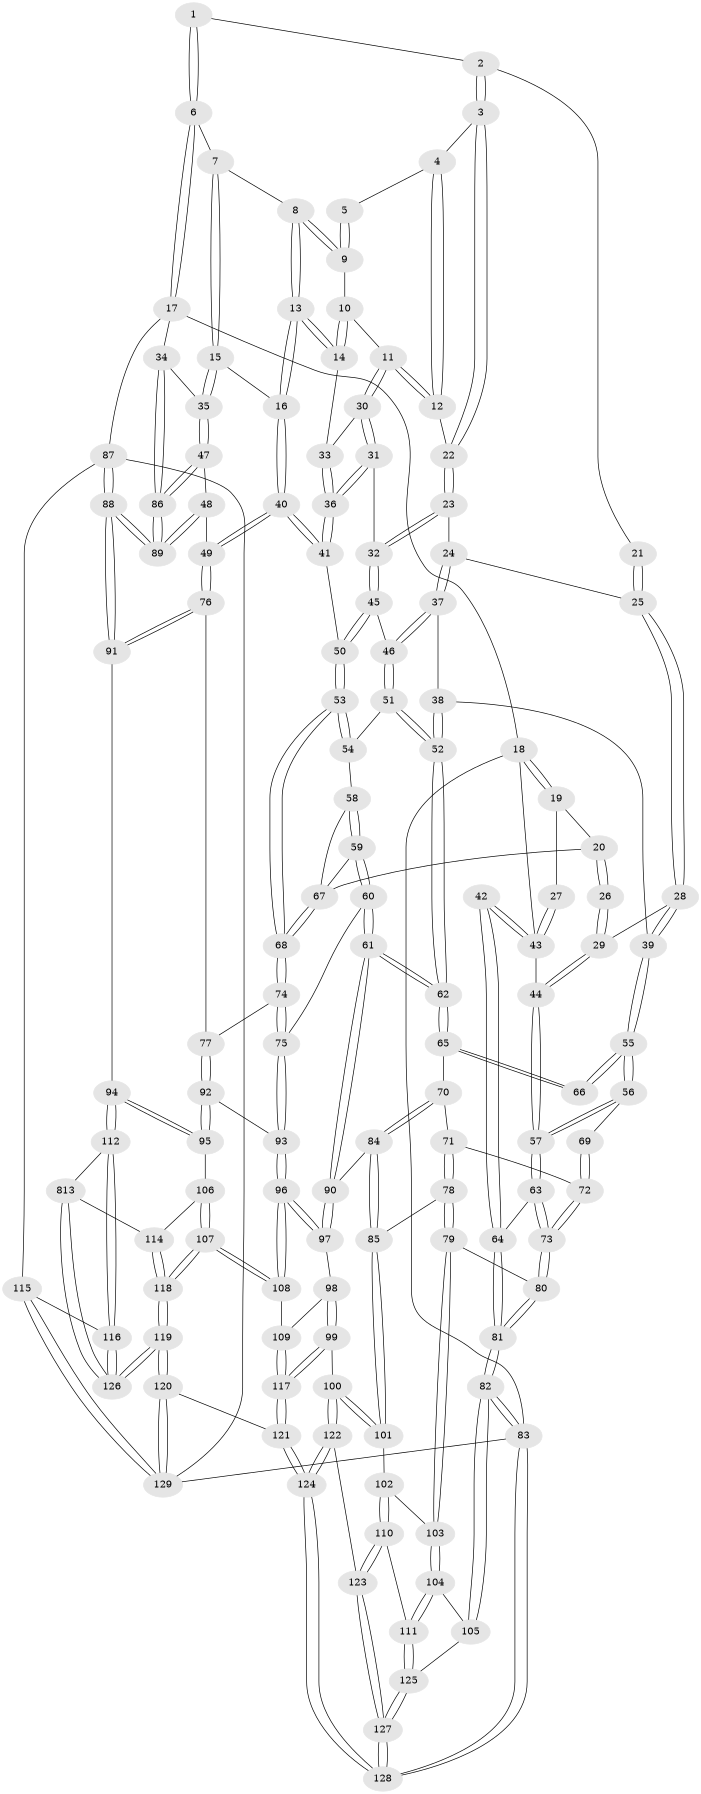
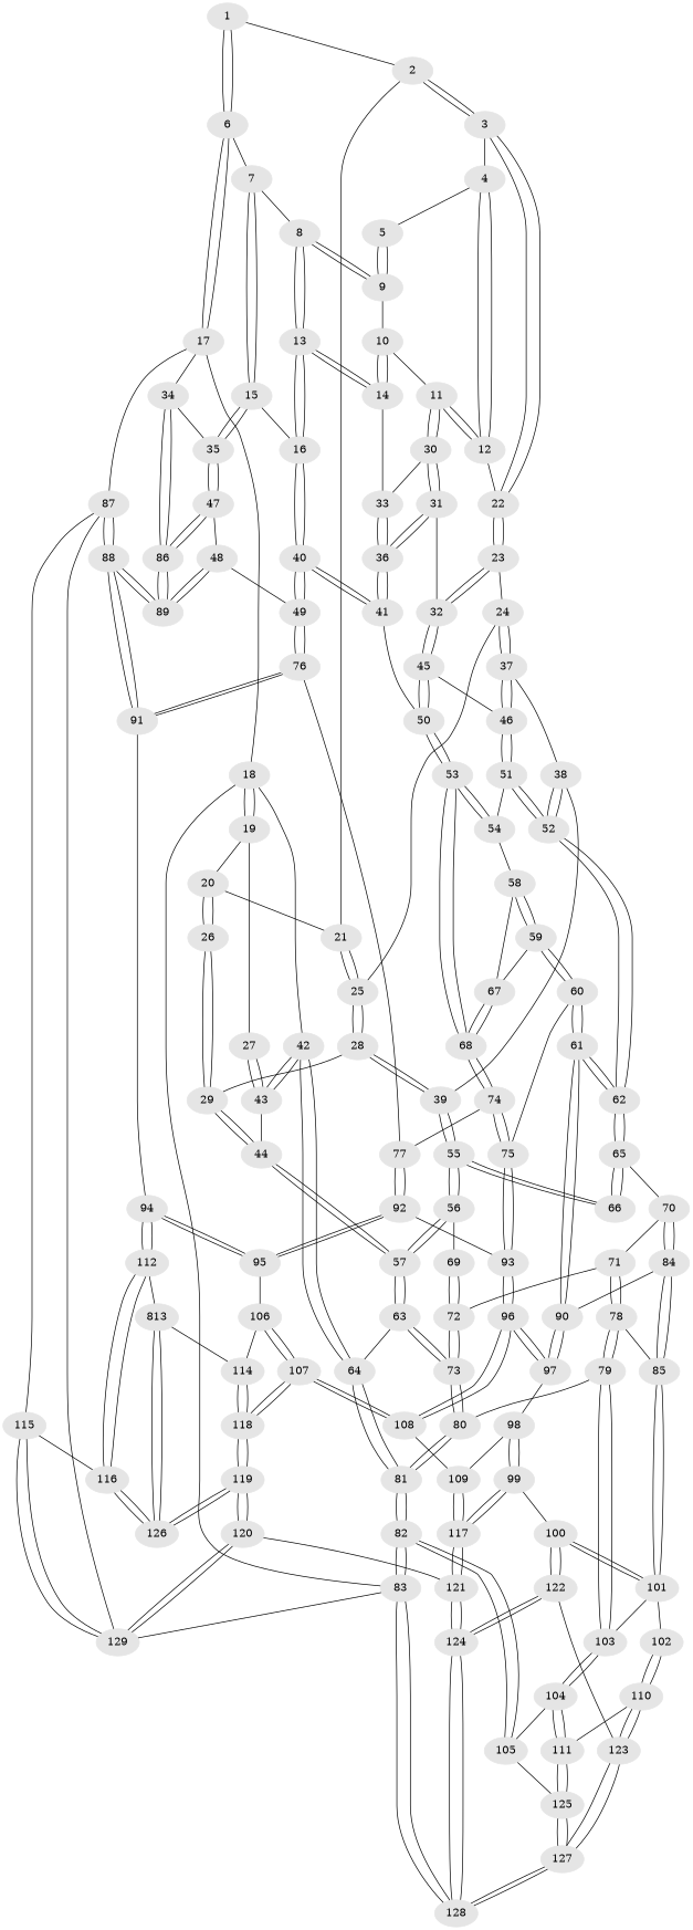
  graph {
    node [color=gray90 style=filled]
    1
    2
    6
    3
    21
    7
    17
    4
    22
    25
    5
    12
    23
    9
    10
    8
    15
    18
    34
    87
    13
    16
    35
    14
    11
    30
    33
    31
    40
    36
    47
    41
    49
    19
    42
    83
    86
    129
    88
    115
    20
    27
    43
    64
    128
    26
    29
    28
    24
    32
    37
    45
    38
    46
    39
    44
    55
    57
    50
    89
    48
    52
    51
    62
    56
    66
    76
    53
    81
    63
    54
    77
    91
    68
    58
    65
    74
    59
    67
    69
    72
    73
    60
    61
    75
    90
    93
    97
    70
    80
    82
    71
    84
    78
    85
    79
    92
    96
    94
    95
    103
    101
    104
    105
    125
    102
    116
    98
    112
    106
    108
    n112 [label=813]
    107
    114
    109
    99
    100
    117
    122
    121
    123
    124
    110
    111
    127
    118
    119
    126
    120
    1 -- 2
    1 -- 6
    1 -- 6
    2 -- 3
    2 -- 3
    2 -- 21
    6 -- 7
    6 -- 17
    6 -- 17
    3 -- 4
    3 -- 22
    3 -- 22
    21 -- 25
    21 -- 25
    7 -- 8
    7 -- 15
    7 -- 15
    17 -- 18
    17 -- 34
    17 -- 87
    4 -- 5
    4 -- 12
    4 -- 12
    22 -- 23
    22 -- 23
    25 -- 28
    25 -- 28
    5 -- 9
    5 -- 9
    12 -- 22
    23 -- 24
    23 -- 32
    23 -- 32
    9 -- 10
    10 -- 14
    10 -- 14
    10 -- 11
    8 -- 9
    8 -- 9
    8 -- 13
    8 -- 13
    15 -- 16
    15 -- 35
    15 -- 35
    18 -- 19
    18 -- 19
-   18 -- 43
+   18 -- 42
    18 -- 83
    34 -- 35
    34 -- 86
    34 -- 86
    87 -- 129
    87 -- 88
    87 -- 88
    87 -- 115
    13 -- 16
    13 -- 16
    13 -- 14
    13 -- 14
    16 -- 40
    16 -- 40
    35 -- 47
    35 -- 47
    14 -- 33
    11 -- 12
    11 -- 12
    11 -- 30
    11 -- 30
    30 -- 33
    30 -- 31
    30 -- 31
    33 -- 36
    33 -- 36
    31 -- 36
    31 -- 36
    31 -- 32
    40 -- 41
    40 -- 41
    40 -- 49
    40 -- 49
    36 -- 41
    36 -- 41
    47 -- 86
    47 -- 86
    47 -- 48
    41 -- 50
    49 -- 76
    49 -- 76
    19 -- 20
    19 -- 27
    42 -- 43
    42 -- 43
    42 -- 64
    42 -- 64
    83 -- 129
    83 -- 128
    83 -- 128
    86 -- 89
    86 -- 89
    88 -- 89
    88 -- 89
    88 -- 91
    88 -- 91
    115 -- 129
    115 -- 129
    115 -- 116
-   20 -- 67
+   20 -- 21
    20 -- 26
    20 -- 26
    27 -- 43
    27 -- 43
    43 -- 44
    64 -- 81
    64 -- 81
    26 -- 29
    26 -- 29
    29 -- 44
    29 -- 44
    28 -- 29
    28 -- 39
    28 -- 39
    24 -- 25
    24 -- 37
    24 -- 37
    32 -- 45
    32 -- 45
    37 -- 38
    37 -- 46
    37 -- 46
    45 -- 46
    45 -- 50
    45 -- 50
    38 -- 39
    38 -- 52
    38 -- 52
    46 -- 51
    46 -- 51
    39 -- 55
    39 -- 55
    44 -- 57
    44 -- 57
    55 -- 56
    55 -- 56
    55 -- 66
    55 -- 66
    57 -- 63
    57 -- 63
    50 -- 53
    50 -- 53
    48 -- 49
    48 -- 89
    48 -- 89
    52 -- 62
    52 -- 62
    51 -- 52
    51 -- 52
    51 -- 54
    62 -- 65
    62 -- 65
    56 -- 57
    56 -- 57
    56 -- 69
    76 -- 77
    76 -- 91
    76 -- 91
    53 -- 54
    53 -- 54
    53 -- 68
    53 -- 68
    81 -- 82
    81 -- 82
    63 -- 64
    63 -- 73
    63 -- 73
    54 -- 58
    77 -- 92
    77 -- 92
    91 -- 94
    68 -- 74
    68 -- 74
    58 -- 59
    58 -- 59
    58 -- 67
    65 -- 66
    65 -- 66
    65 -- 70
    74 -- 77
    74 -- 75
    74 -- 75
    59 -- 67
    59 -- 60
    59 -- 60
    67 -- 68
    67 -- 68
    69 -- 72
    69 -- 72
    72 -- 73
    72 -- 73
    73 -- 80
    73 -- 80
    60 -- 61
    60 -- 61
    60 -- 75
    61 -- 62
    61 -- 62
    61 -- 90
    61 -- 90
    75 -- 93
    75 -- 93
    90 -- 97
    90 -- 97
    93 -- 96
    93 -- 96
    97 -- 98
    70 -- 71
    70 -- 84
    70 -- 84
    80 -- 81
    80 -- 81
    82 -- 83
    82 -- 83
    82 -- 105
    82 -- 105
    71 -- 72
    71 -- 78
    71 -- 78
    84 -- 90
    84 -- 85
    84 -- 85
    78 -- 85
    78 -- 79
    78 -- 79
    85 -- 101
    85 -- 101
    79 -- 80
    79 -- 103
    79 -- 103
    92 -- 93
    92 -- 95
    92 -- 95
    96 -- 97
    96 -- 97
    96 -- 108
    96 -- 108
    94 -- 95
    94 -- 95
    94 -- 112
    94 -- 112
    95 -- 106
    103 -- 104
    103 -- 104
    101 -- 102
    104 -- 105
    104 -- 111
    104 -- 111
    105 -- 125
    125 -- 127
    125 -- 127
-   102 -- 103
+   101 -- 103
    102 -- 110
    102 -- 110
    116 -- 126
    116 -- 126
    98 -- 109
    98 -- 99
    98 -- 99
    112 -- 116
    112 -- 116
    112 -- n112
    106 -- 107
    106 -- 107
    106 -- 114
    108 -- 109
    n112 -- 114
    n112 -- 126
    n112 -- 126
    107 -- 108
    107 -- 108
    107 -- 118
    107 -- 118
    114 -- 118
    114 -- 118
    109 -- 117
    109 -- 117
    99 -- 100
    99 -- 117
    99 -- 117
    100 -- 101
    100 -- 101
    100 -- 122
    100 -- 122
    117 -- 121
    117 -- 121
    122 -- 123
    122 -- 124
    122 -- 124
    121 -- 124
    121 -- 124
    123 -- 127
    123 -- 127
    124 -- 128
    124 -- 128
    110 -- 123
    110 -- 123
    110 -- 111
    111 -- 125
    111 -- 125
    127 -- 128
    127 -- 128
    118 -- 119
    118 -- 119
    119 -- 126
    119 -- 126
    119 -- 120
    119 -- 120
    120 -- 129
    120 -- 129
    120 -- 121
  }
